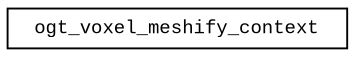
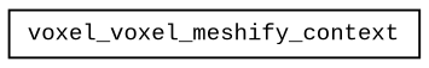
  digraph {
    rankdir=TB
    fontname="Liberation Mono"
-   n1 [color=black fillcolor=white fontname="Liberation Mono" fontsize=10 height=0.2 label=ogt_voxel_meshify_context shape=record style=filled width=0.4]
+   n1 [color=black fillcolor=white fontname="Liberation Mono" fontsize=10 height=0.2 label=voxel_voxel_meshify_context shape=record style=filled width=0.4]
  }
